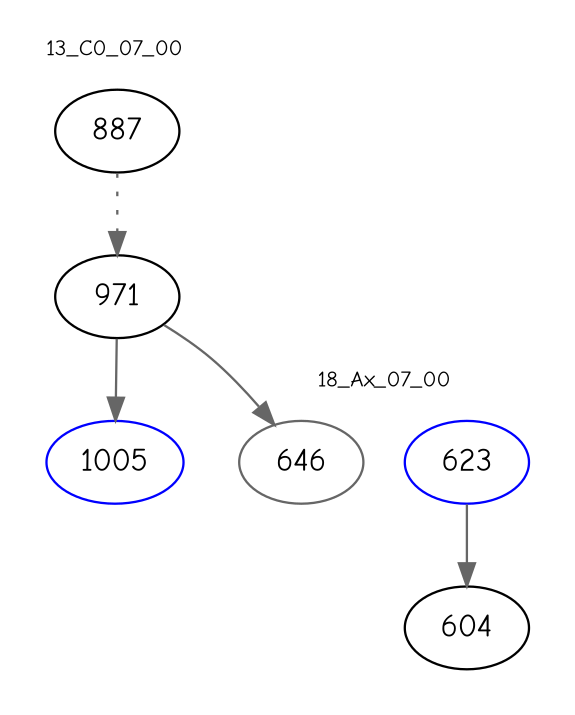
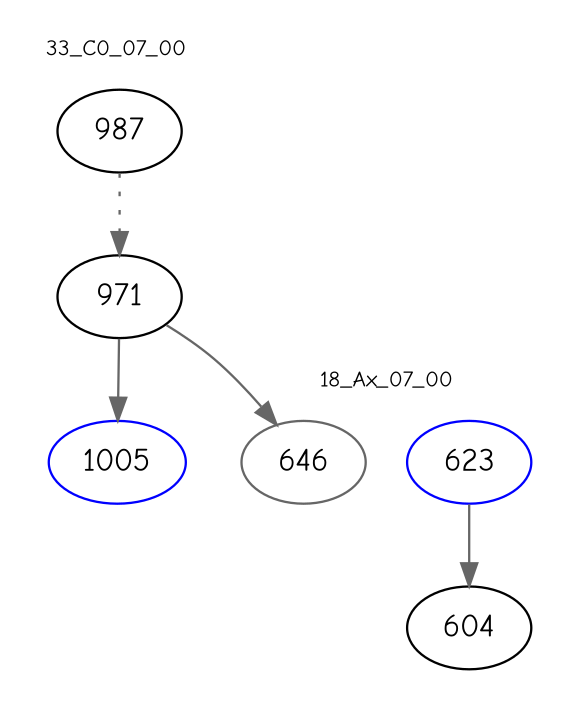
  digraph {
    fontname="Comic Neue"
    node [color=black fontname="Comic Neue"]
    edge [color=gray40 fontname="Comic Neue" style=solid]
    n1 [color=blue label=623]
    n2 [label=604]
    n3 [color=gray40 label=646]
-   n4 [label=887]
+   n4 [label=987]
    n5 [label=971]
    n6 [color=blue label=1005]
    subgraph cluster_1 {
      color=white
      fontsize=10
      label="18_Ax_07_00"
      n1
      n2
      n3
    }
    subgraph cluster_2 {
      color=white
      fontsize=10
-     label="13_C0_07_00"
+     label="33_C0_07_00"
      n4
      n5
      n6
    }
    n1 -> n2
    n4 -> n5 [style=dotted]
    n5 -> n3
    n5 -> n6
  }
